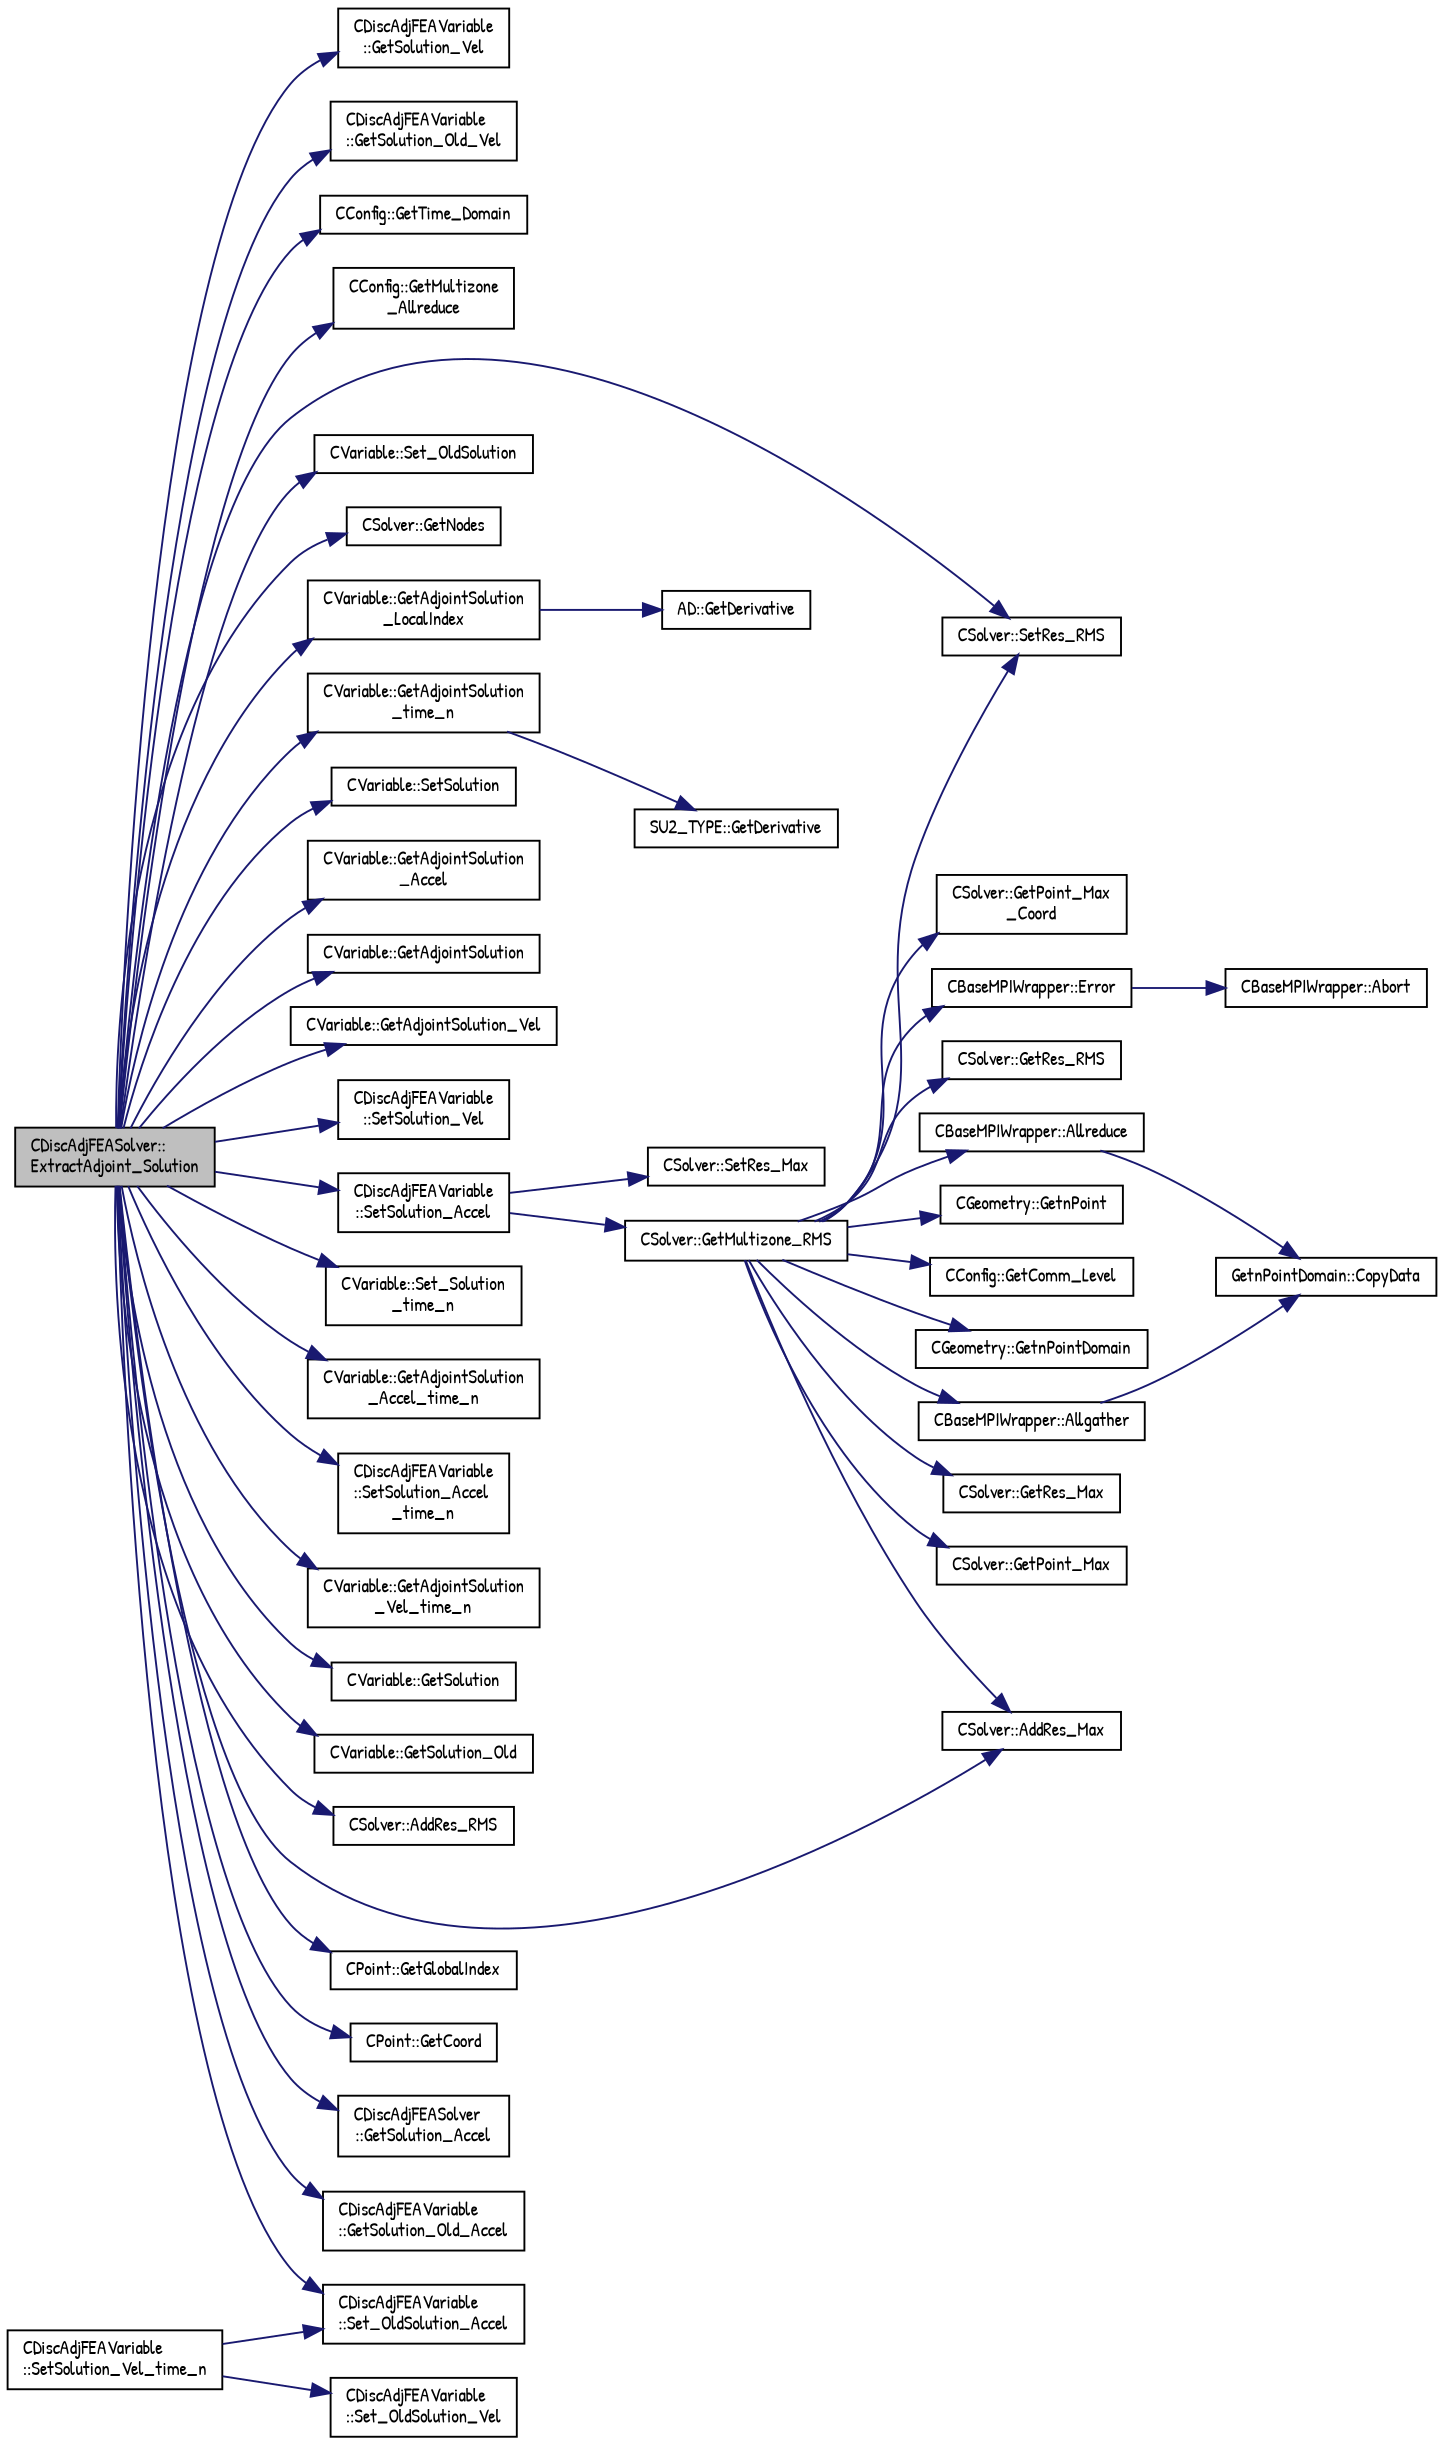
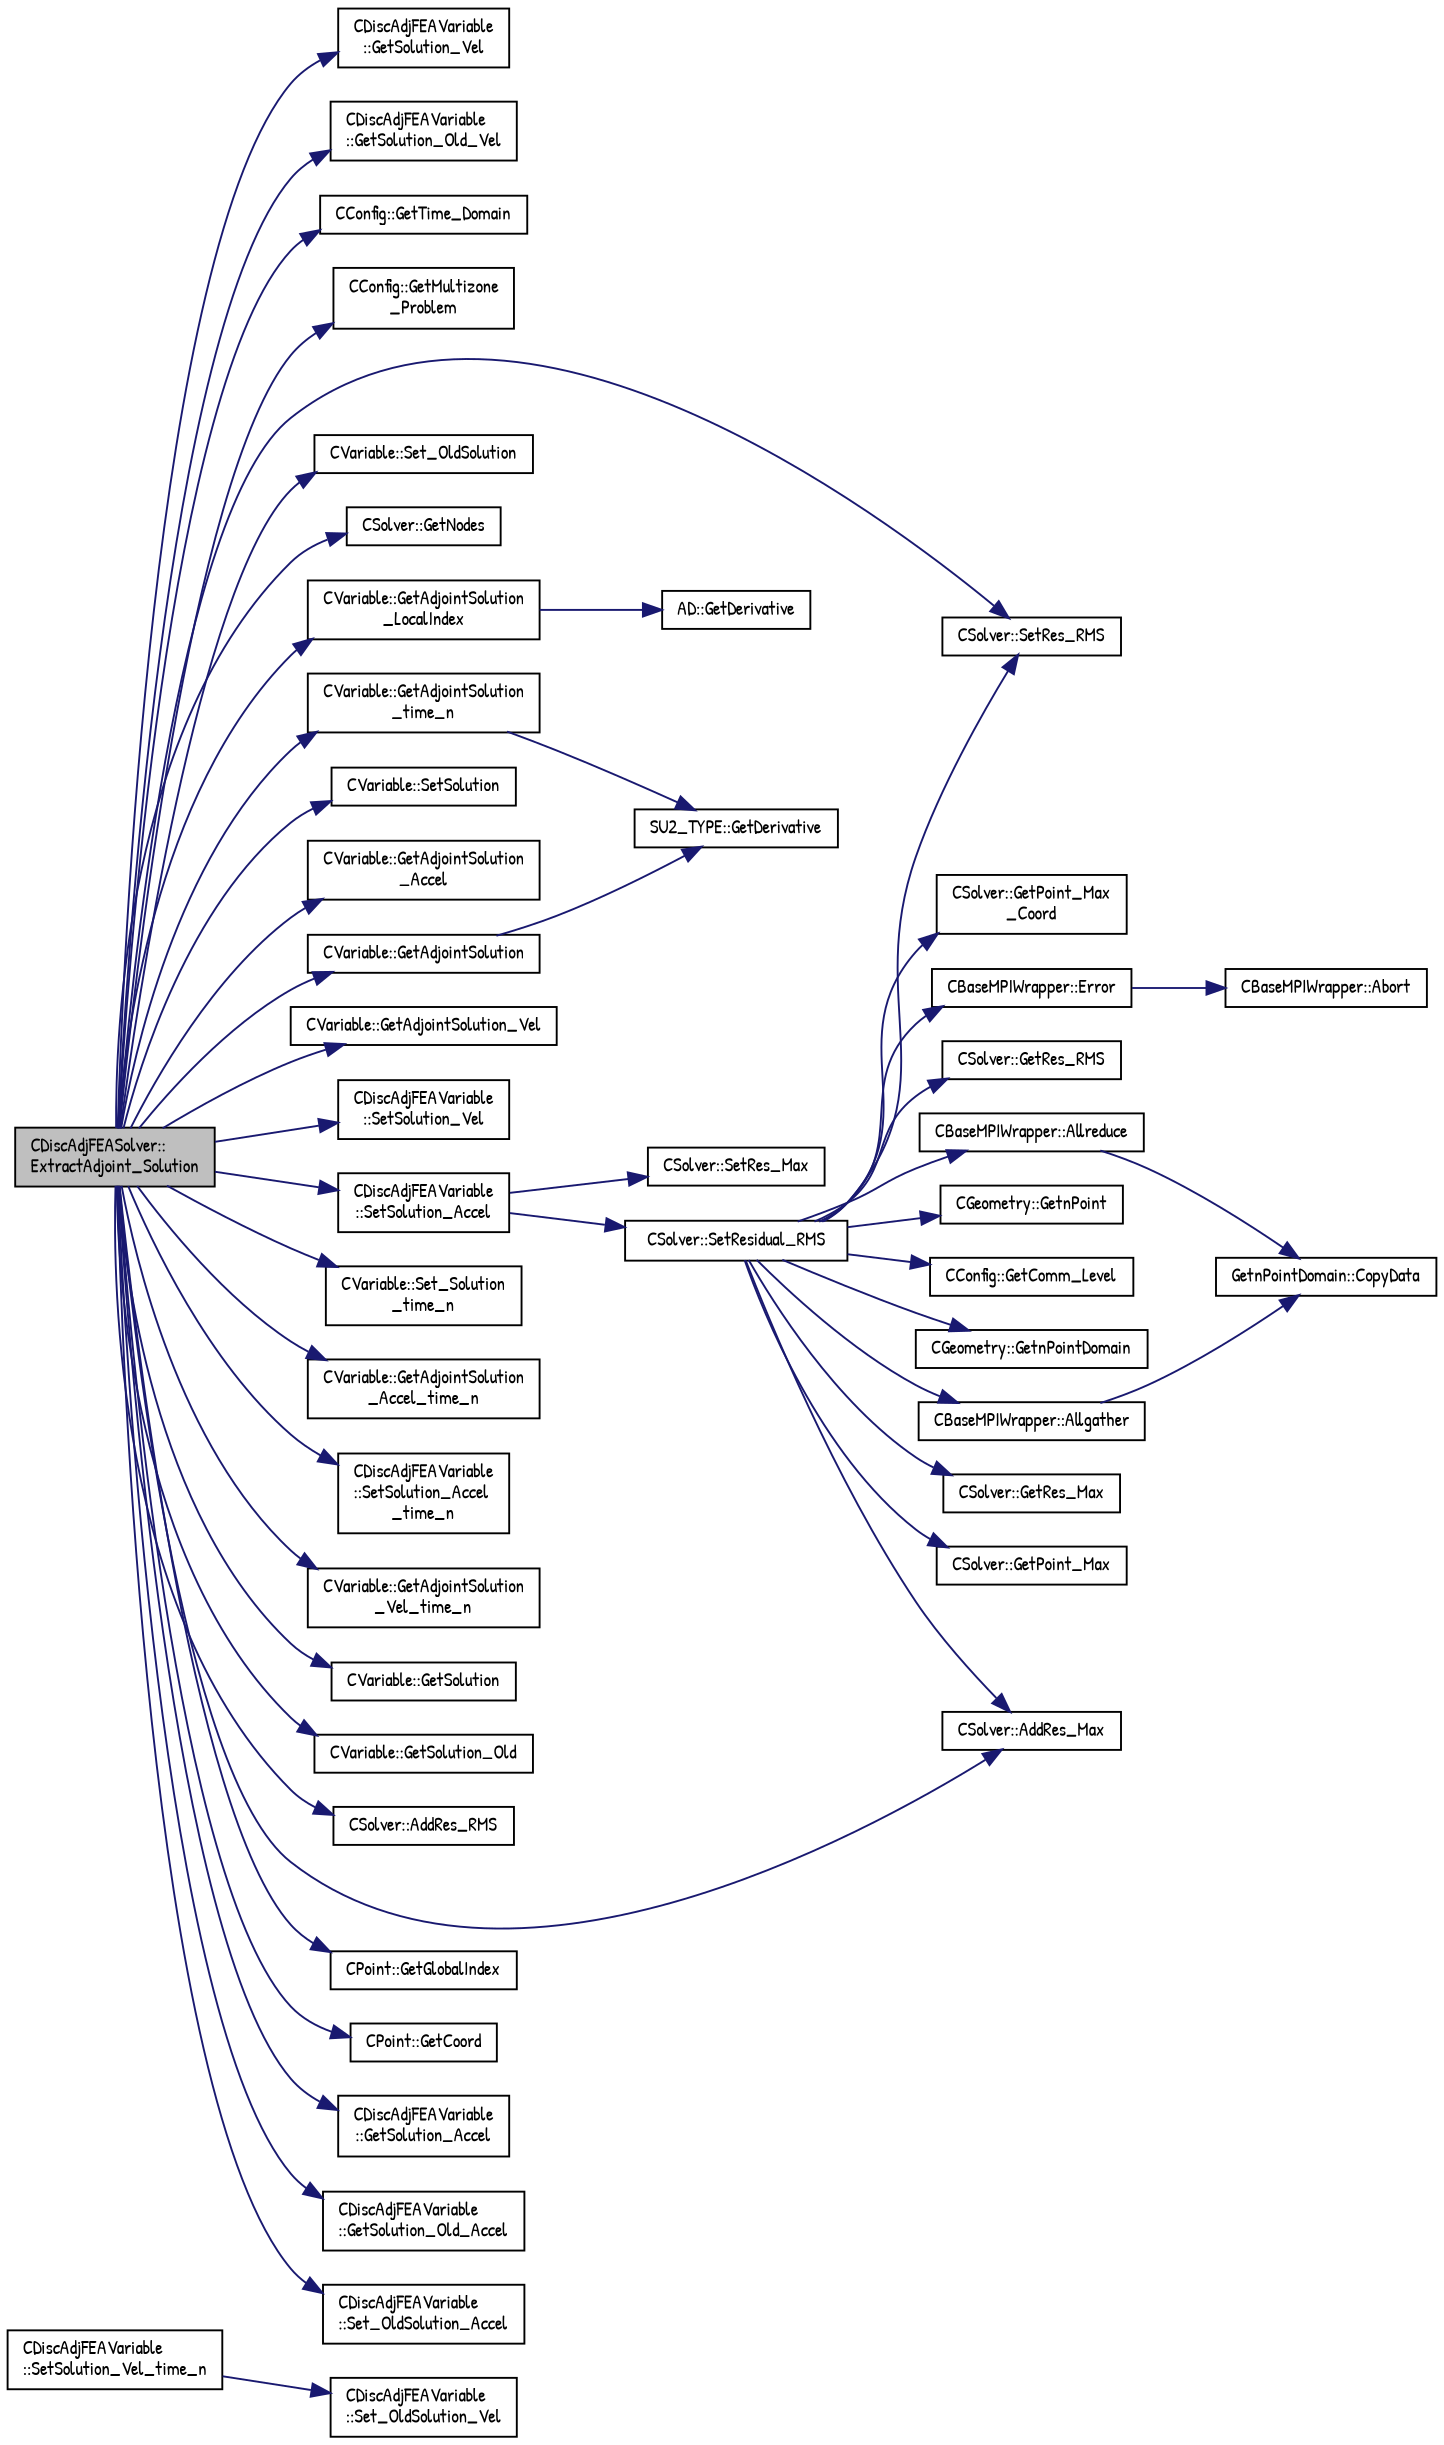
  digraph {
    fontname="Patrick Hand"
    rankdir=LR
    node [color=black fillcolor=white fontname="Patrick Hand" fontsize=10 shape=record style=filled]
    edge [color=midnightblue fontname="Patrick Hand" fontsize=10 labelfontname=Helvetica labelfontsize=10 style=solid]
    n1 [fillcolor=grey75 fontcolor=black height=0.2 label="CDiscAdjFEASolver::\lExtractAdjoint_Solution" width=0.4]
    n2 [height=0.2 label="CConfig::GetTime_Domain" width=0.4]
-   n3 [height=0.2 label="CConfig::GetMultizone\l_Allreduce" width=0.4]
+   n3 [height=0.2 label="CConfig::GetMultizone\l_Problem" width=0.4]
    n4 [height=0.2 label="CSolver::SetRes_RMS" width=0.4]
    n5 [height=0.2 label="CVariable::Set_OldSolution" width=0.4]
    n6 [height=0.2 label="CSolver::GetNodes" width=0.4]
    n7 [height=0.2 label="CVariable::GetAdjointSolution\l_LocalIndex" width=0.4]
    n8 [height=0.2 label="CVariable::GetAdjointSolution" width=0.4]
    n9 [height=0.2 label="CVariable::SetSolution" width=0.4]
    n10 [height=0.2 label="CDiscAdjFEAVariable\l::Set_OldSolution_Accel" width=0.4]
    n11 [height=0.2 label="CVariable::GetAdjointSolution\l_Accel" width=0.4]
    n12 [height=0.2 label="CDiscAdjFEAVariable\l::SetSolution_Accel" width=0.4]
    n13 [height=0.2 label="CVariable::GetAdjointSolution_Vel" width=0.4]
    n14 [height=0.2 label="CDiscAdjFEAVariable\l::SetSolution_Vel" width=0.4]
    n15 [height=0.2 label="CVariable::GetAdjointSolution\l_time_n" width=0.4]
    n16 [height=0.2 label="CVariable::Set_Solution\l_time_n" width=0.4]
    n17 [height=0.2 label="CVariable::GetAdjointSolution\l_Accel_time_n" width=0.4]
    n18 [height=0.2 label="CDiscAdjFEAVariable\l::SetSolution_Accel\l_time_n" width=0.4]
    n19 [height=0.2 label="CVariable::GetAdjointSolution\l_Vel_time_n" width=0.4]
    n20 [height=0.2 label="CVariable::GetSolution" width=0.4]
    n21 [height=0.2 label="CVariable::GetSolution_Old" width=0.4]
    n22 [height=0.2 label="CSolver::AddRes_RMS" width=0.4]
    n23 [height=0.2 label="CSolver::AddRes_Max" width=0.4]
    n24 [height=0.2 label="CPoint::GetGlobalIndex" width=0.4]
    n25 [height=0.2 label="CPoint::GetCoord" width=0.4]
-   n26 [height=0.2 label="CDiscAdjFEASolver\l::GetSolution_Accel" width=0.4]
+   n26 [height=0.2 label="CDiscAdjFEAVariable\l::GetSolution_Accel" width=0.4]
    n27 [height=0.2 label="CDiscAdjFEAVariable\l::GetSolution_Old_Accel" width=0.4]
    n28 [height=0.2 label="CDiscAdjFEAVariable\l::GetSolution_Vel" width=0.4]
    n29 [height=0.2 label="CDiscAdjFEAVariable\l::GetSolution_Old_Vel" width=0.4]
    n30 [height=0.2 label="CSolver::SetRes_Max" width=0.4]
    n31 [height=0.2 label="AD::GetDerivative" width=0.4]
    n32 [height=0.2 label="SU2_TYPE::GetDerivative" width=0.4]
-   n33 [height=0.2 label="CSolver::GetMultizone_RMS" width=0.4]
+   n33 [height=0.2 label="CSolver::SetResidual_RMS" width=0.4]
    n34 [height=0.2 label="CDiscAdjFEAVariable\l::Set_OldSolution_Vel" width=0.4]
    n35 [height=0.2 label="CDiscAdjFEAVariable\l::SetSolution_Vel_time_n" width=0.4]
    n36 [height=0.2 label="CSolver::GetRes_RMS" width=0.4]
    n37 [height=0.2 label="CBaseMPIWrapper::Error" width=0.4]
    n38 [height=0.2 label="CGeometry::GetnPoint" width=0.4]
    n39 [height=0.2 label="CConfig::GetComm_Level" width=0.4]
    n40 [height=0.2 label="CGeometry::GetnPointDomain" width=0.4]
    n41 [height=0.2 label="CBaseMPIWrapper::Allreduce" width=0.4]
    n42 [height=0.2 label="CSolver::GetRes_Max" width=0.4]
    n43 [height=0.2 label="CSolver::GetPoint_Max" width=0.4]
    n44 [height=0.2 label="CSolver::GetPoint_Max\l_Coord" width=0.4]
    n45 [height=0.2 label="CBaseMPIWrapper::Allgather" width=0.4]
    n46 [height=0.2 label="CBaseMPIWrapper::Abort" width=0.4]
    n47 [height=0.2 label="GetnPointDomain::CopyData" width=0.4]
    n1 -> n2
    n1 -> n3
    n1 -> n4
    n1 -> n5
    n1 -> n6
    n1 -> n7
    n1 -> n8
    n1 -> n9
    n1 -> n10
    n1 -> n11
    n1 -> n12
    n1 -> n13
    n1 -> n14
    n1 -> n15
    n1 -> n16
    n1 -> n17
    n1 -> n18
    n1 -> n19
    n1 -> n20
    n1 -> n21
    n1 -> n22
    n1 -> n23
    n1 -> n24
    n1 -> n25
    n1 -> n26
    n1 -> n27
    n1 -> n28
    n1 -> n29
    n7 -> n31
+   n8 -> n32
    n12 -> n30
    n12 -> n33
    n15 -> n32
    n33 -> n4
    n33 -> n23
    n33 -> n36
    n33 -> n37
    n33 -> n38
    n33 -> n39
    n33 -> n40
    n33 -> n41
    n33 -> n42
    n33 -> n43
    n33 -> n44
    n33 -> n45
-   n35 -> n10
    n35 -> n34
    n37 -> n46
    n41 -> n47
    n45 -> n47
  }
